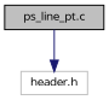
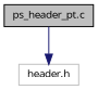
  digraph {
    fontname="Open Sans"
    node [fontname="Open Sans" fontsize=10 shape=record style=filled]
-   n1 [color=black fillcolor=grey75 fontcolor=black height=0.2 label="ps_line_pt.c" width=0.4]
+   n1 [color=black fillcolor=grey75 fontcolor=black height=0.2 label="ps_header_pt.c" width=0.4]
    n2 [color=grey75 fillcolor=white height=0.2 label="header.h" width=0.4]
    n1 -> n2 [color=midnightblue fontname="Open Sans" fontsize=10 labelfontname=Helvetica labelfontsize=10 style=solid]
  }
